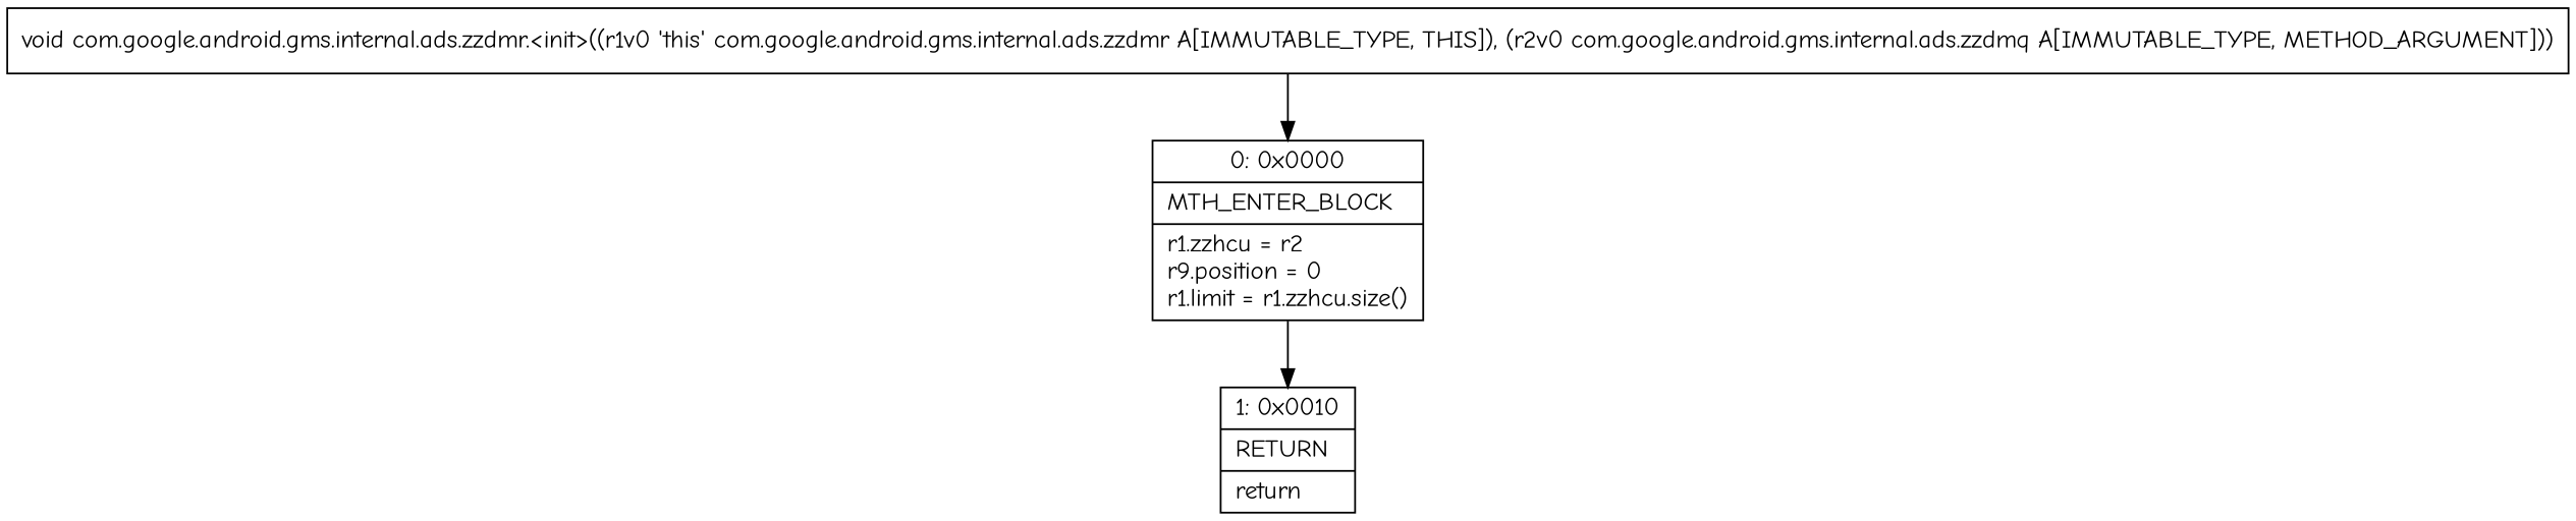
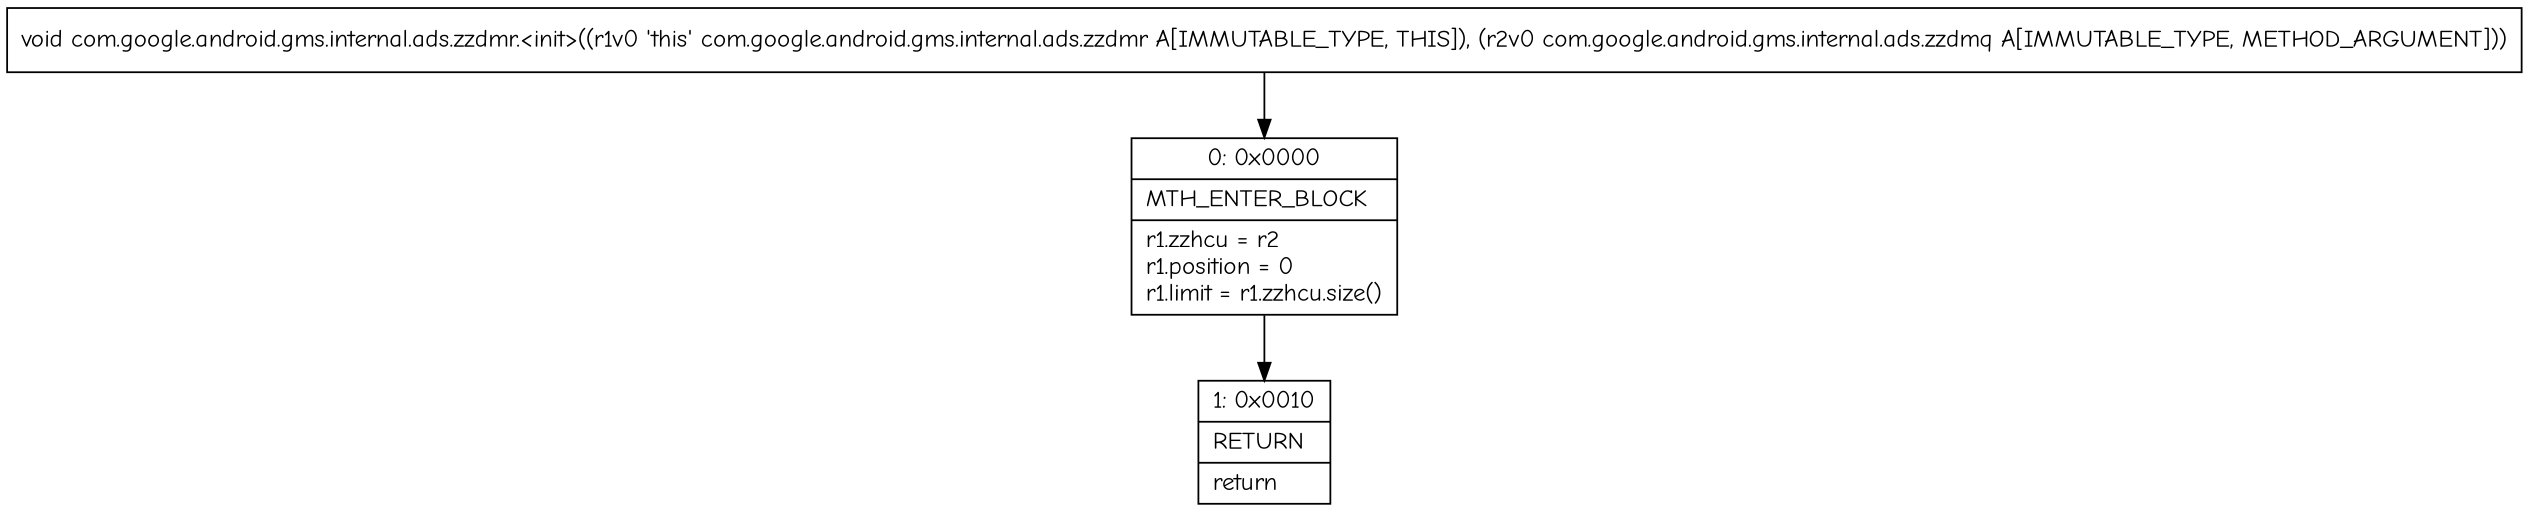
  digraph {
    fontname="Comic Neue"
    node [shape=record fontname="Comic Neue"]
    edge [fontname="Comic Neue"]
-   n1 [label="{0\:\ 0x0000|MTH_ENTER_BLOCK\l|r1.zzhcu = r2\lr9.position = 0\lr1.limit = r1.zzhcu.size()\l}"]
+   n1 [label="{0\:\ 0x0000|MTH_ENTER_BLOCK\l|r1.zzhcu = r2\lr1.position = 0\lr1.limit = r1.zzhcu.size()\l}"]
    n2 [label="{1\:\ 0x0010|RETURN\l|return\l}"]
    n3 [label="{void com.google.android.gms.internal.ads.zzdmr.\<init\>((r1v0 'this' com.google.android.gms.internal.ads.zzdmr A[IMMUTABLE_TYPE, THIS]), (r2v0 com.google.android.gms.internal.ads.zzdmq A[IMMUTABLE_TYPE, METHOD_ARGUMENT])) }"]
    n1 -> n2
    n3 -> n1
  }
